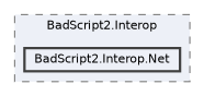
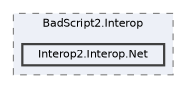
  digraph {
    compound=true
    rankdir=LR
-   n1 [color=grey25 fillcolor="#edf0f7" fontname=Helvetica fontsize=10 height=0.2 label="BadScript2.Interop.Net" shape=box style="filled,bold" width=0.4]
+   n1 [color=grey25 fillcolor="#edf0f7" fontname=Helvetica fontsize=10 height=0.2 label="Interop2.Interop.Net" shape=box style="filled,bold" width=0.4]
    subgraph cluster_1 {
      bgcolor="#edf0f7"
      fontname=Helvetica
      fontsize=10
      label="BadScript2.Interop"
      pencolor=grey50
      style="filled,dashed"
      n1
    }
  }
